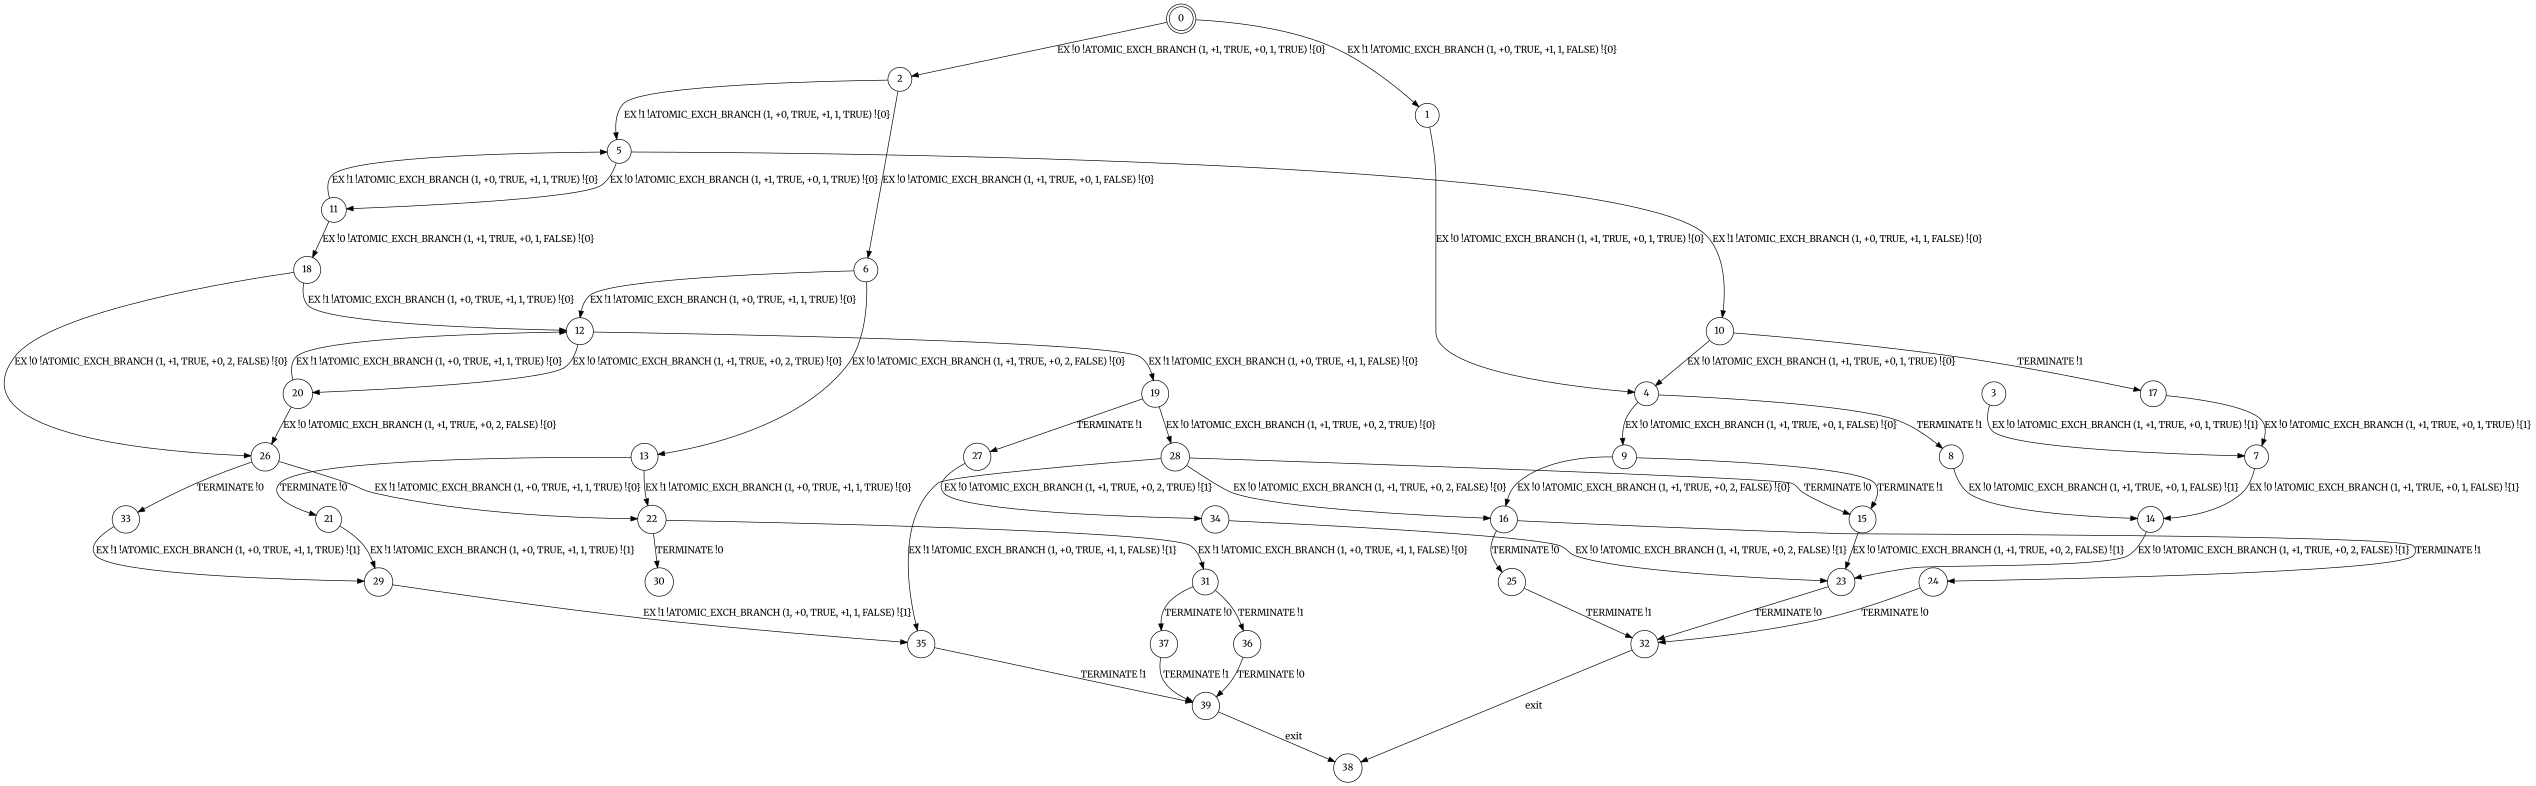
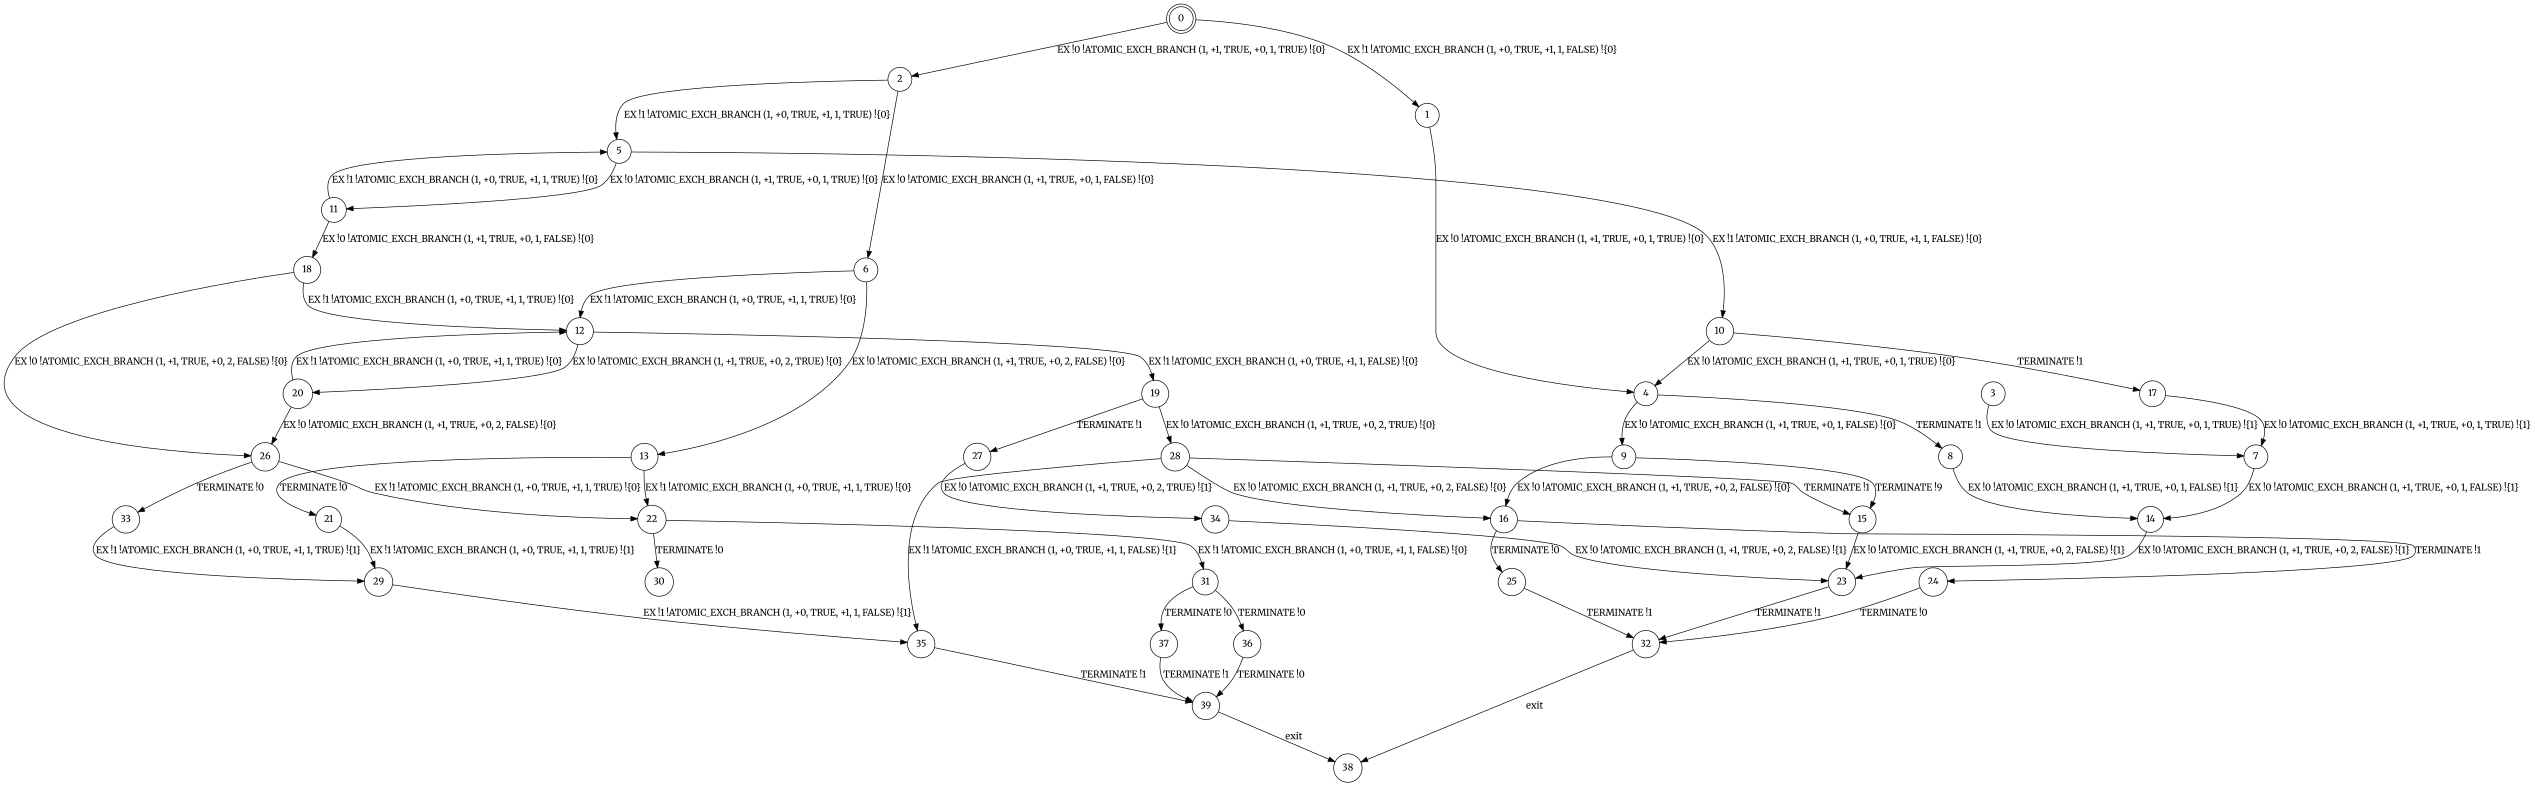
  digraph {
    fontname=Merriweather
    node [fontname=Merriweather shape=circle]
    edge [fontname=Merriweather]
    0 [peripheries=2]
    1
    2
    4
    5
    6
    3
    7
    8
    9
    10
    11
    12
    13
    14
    15
    16
    17
    18
    19
    20
    21
    22
    23
    24
    25
    26
    27
    28
    29
    30
    31
    32
    33
    34
    35
    36
    37
    38
    39
    0 -> 1 [label="EX !1 !ATOMIC_EXCH_BRANCH (1, +0, TRUE, +1, 1, FALSE) !{0}"]
    0 -> 2 [label="EX !0 !ATOMIC_EXCH_BRANCH (1, +1, TRUE, +0, 1, TRUE) !{0}"]
    1 -> 4 [label="EX !0 !ATOMIC_EXCH_BRANCH (1, +1, TRUE, +0, 1, TRUE) !{0}"]
    2 -> 5 [label="EX !1 !ATOMIC_EXCH_BRANCH (1, +0, TRUE, +1, 1, TRUE) !{0}"]
    2 -> 6 [label="EX !0 !ATOMIC_EXCH_BRANCH (1, +1, TRUE, +0, 1, FALSE) !{0}"]
    4 -> 8 [label="TERMINATE !1"]
    4 -> 9 [label="EX !0 !ATOMIC_EXCH_BRANCH (1, +1, TRUE, +0, 1, FALSE) !{0}"]
    5 -> 10 [label="EX !1 !ATOMIC_EXCH_BRANCH (1, +0, TRUE, +1, 1, FALSE) !{0}"]
    5 -> 11 [label="EX !0 !ATOMIC_EXCH_BRANCH (1, +1, TRUE, +0, 1, TRUE) !{0}"]
    6 -> 12 [label="EX !1 !ATOMIC_EXCH_BRANCH (1, +0, TRUE, +1, 1, TRUE) !{0}"]
    6 -> 13 [label="EX !0 !ATOMIC_EXCH_BRANCH (1, +1, TRUE, +0, 2, FALSE) !{0}"]
    3 -> 7 [label="EX !0 !ATOMIC_EXCH_BRANCH (1, +1, TRUE, +0, 1, TRUE) !{1}"]
    7 -> 14 [label="EX !0 !ATOMIC_EXCH_BRANCH (1, +1, TRUE, +0, 1, FALSE) !{1}"]
    8 -> 14 [label="EX !0 !ATOMIC_EXCH_BRANCH (1, +1, TRUE, +0, 1, FALSE) !{1}"]
-   9 -> 15 [label="TERMINATE !1"]
+   9 -> 15 [label="TERMINATE !9"]
    9 -> 16 [label="EX !0 !ATOMIC_EXCH_BRANCH (1, +1, TRUE, +0, 2, FALSE) !{0}"]
    10 -> 4 [label="EX !0 !ATOMIC_EXCH_BRANCH (1, +1, TRUE, +0, 1, TRUE) !{0}"]
    10 -> 17 [label="TERMINATE !1"]
    11 -> 5 [label="EX !1 !ATOMIC_EXCH_BRANCH (1, +0, TRUE, +1, 1, TRUE) !{0}"]
    11 -> 18 [label="EX !0 !ATOMIC_EXCH_BRANCH (1, +1, TRUE, +0, 1, FALSE) !{0}"]
    12 -> 19 [label="EX !1 !ATOMIC_EXCH_BRANCH (1, +0, TRUE, +1, 1, FALSE) !{0}"]
    12 -> 20 [label="EX !0 !ATOMIC_EXCH_BRANCH (1, +1, TRUE, +0, 2, TRUE) !{0}"]
    13 -> 21 [label="TERMINATE !0"]
    13 -> 22 [label="EX !1 !ATOMIC_EXCH_BRANCH (1, +0, TRUE, +1, 1, TRUE) !{0}"]
    14 -> 23 [label="EX !0 !ATOMIC_EXCH_BRANCH (1, +1, TRUE, +0, 2, FALSE) !{1}"]
    15 -> 23 [label="EX !0 !ATOMIC_EXCH_BRANCH (1, +1, TRUE, +0, 2, FALSE) !{1}"]
    16 -> 24 [label="TERMINATE !1"]
    16 -> 25 [label="TERMINATE !0"]
    17 -> 7 [label="EX !0 !ATOMIC_EXCH_BRANCH (1, +1, TRUE, +0, 1, TRUE) !{1}"]
    18 -> 12 [label="EX !1 !ATOMIC_EXCH_BRANCH (1, +0, TRUE, +1, 1, TRUE) !{0}"]
    18 -> 26 [label="EX !0 !ATOMIC_EXCH_BRANCH (1, +1, TRUE, +0, 2, FALSE) !{0}"]
    19 -> 27 [label="TERMINATE !1"]
    19 -> 28 [label="EX !0 !ATOMIC_EXCH_BRANCH (1, +1, TRUE, +0, 2, TRUE) !{0}"]
    20 -> 12 [label="EX !1 !ATOMIC_EXCH_BRANCH (1, +0, TRUE, +1, 1, TRUE) !{0}"]
    20 -> 26 [label="EX !0 !ATOMIC_EXCH_BRANCH (1, +1, TRUE, +0, 2, FALSE) !{0}"]
    21 -> 29 [label="EX !1 !ATOMIC_EXCH_BRANCH (1, +0, TRUE, +1, 1, TRUE) !{1}"]
    22 -> 30 [label="TERMINATE !0"]
    22 -> 31 [label="EX !1 !ATOMIC_EXCH_BRANCH (1, +0, TRUE, +1, 1, FALSE) !{0}"]
-   23 -> 32 [label="TERMINATE !0"]
+   23 -> 32 [label="TERMINATE !1"]
    24 -> 32 [label="TERMINATE !0"]
    25 -> 32 [label="TERMINATE !1"]
    26 -> 22 [label="EX !1 !ATOMIC_EXCH_BRANCH (1, +0, TRUE, +1, 1, TRUE) !{0}"]
    26 -> 33 [label="TERMINATE !0"]
    27 -> 34 [label="EX !0 !ATOMIC_EXCH_BRANCH (1, +1, TRUE, +0, 2, TRUE) !{1}"]
-   28 -> 15 [label="TERMINATE !0"]
+   28 -> 15 [label="TERMINATE !1"]
    28 -> 16 [label="EX !0 !ATOMIC_EXCH_BRANCH (1, +1, TRUE, +0, 2, FALSE) !{0}"]
    28 -> 35 [label="EX !1 !ATOMIC_EXCH_BRANCH (1, +0, TRUE, +1, 1, FALSE) !{1}"]
    29 -> 35 [label="EX !1 !ATOMIC_EXCH_BRANCH (1, +0, TRUE, +1, 1, FALSE) !{1}"]
-   31 -> 36 [label="TERMINATE !1"]
+   31 -> 36 [label="TERMINATE !0"]
    31 -> 37 [label="TERMINATE !0"]
    32 -> 38 [label=exit]
    33 -> 29 [label="EX !1 !ATOMIC_EXCH_BRANCH (1, +0, TRUE, +1, 1, TRUE) !{1}"]
    34 -> 23 [label="EX !0 !ATOMIC_EXCH_BRANCH (1, +1, TRUE, +0, 2, FALSE) !{1}"]
    35 -> 39 [label="TERMINATE !1"]
    36 -> 39 [label="TERMINATE !0"]
    37 -> 39 [label="TERMINATE !1"]
    39 -> 38 [label=exit]
  }
